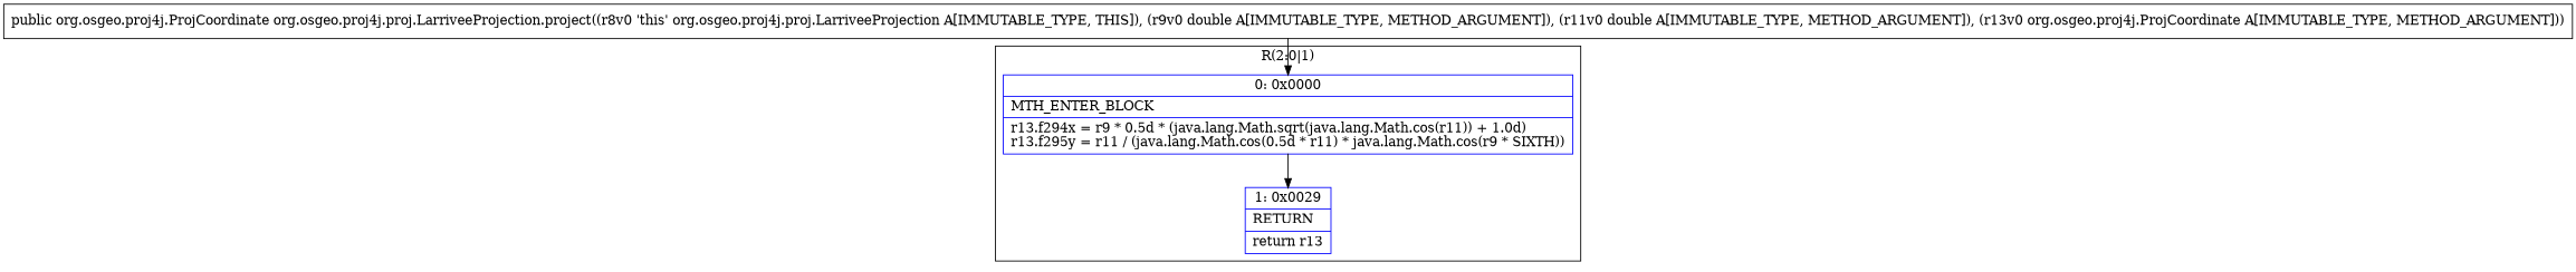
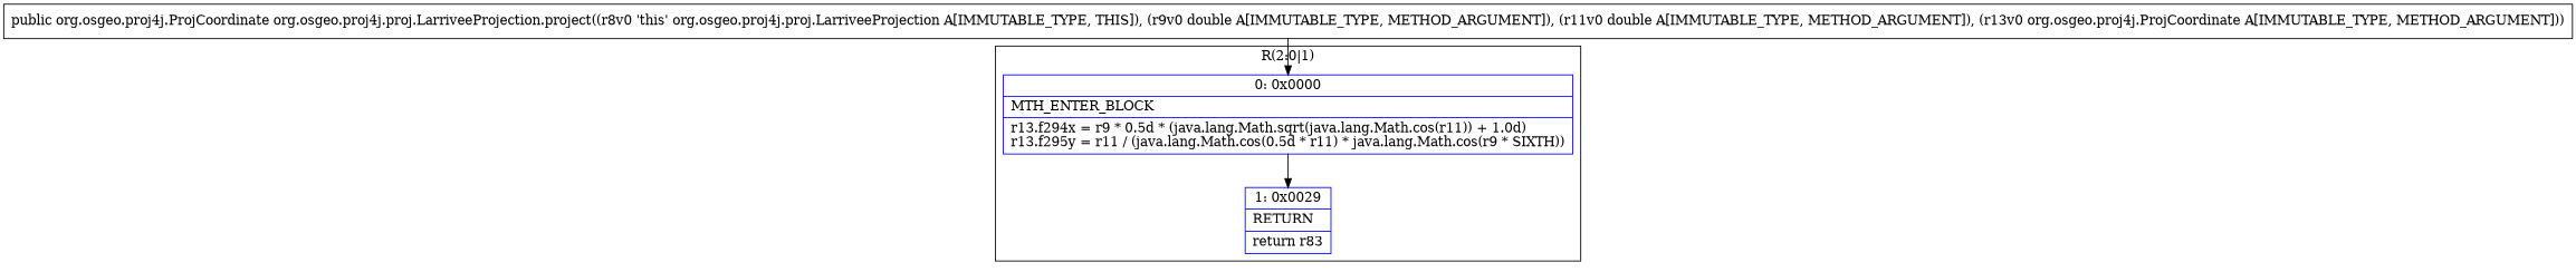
  digraph {
    node [color=blue shape=record]
    n1 [label="{0\:\ 0x0000|MTH_ENTER_BLOCK\l|r13.f294x = r9 * 0.5d * (java.lang.Math.sqrt(java.lang.Math.cos(r11)) + 1.0d)\lr13.f295y = r11 \/ (java.lang.Math.cos(0.5d * r11) * java.lang.Math.cos(r9 * SIXTH))\l}"]
-   n2 [label="{1\:\ 0x0029|RETURN\l|return r13\l}"]
+   n2 [label="{1\:\ 0x0029|RETURN\l|return r83\l}"]
    n3 [label="{public org.osgeo.proj4j.ProjCoordinate org.osgeo.proj4j.proj.LarriveeProjection.project((r8v0 'this' org.osgeo.proj4j.proj.LarriveeProjection A[IMMUTABLE_TYPE, THIS]), (r9v0 double A[IMMUTABLE_TYPE, METHOD_ARGUMENT]), (r11v0 double A[IMMUTABLE_TYPE, METHOD_ARGUMENT]), (r13v0 org.osgeo.proj4j.ProjCoordinate A[IMMUTABLE_TYPE, METHOD_ARGUMENT])) }" color=""]
    subgraph cluster_1 {
      label="R(2:0|1)"
      n1
      n2
    }
    n1 -> n2
    n3 -> n1
  }
